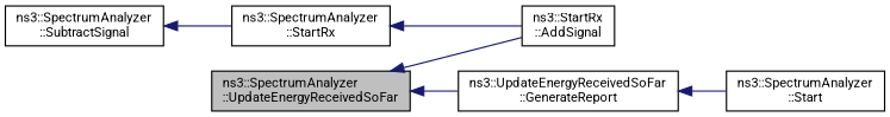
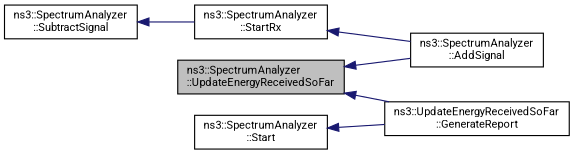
  digraph {
    fontname=Roboto
    rankdir=LR
    node [color=black fillcolor=white fontname=Roboto fontsize=10 shape=record style=filled]
    edge [color=midnightblue dir=back fontname=Roboto fontsize=10 labelfontname=Helvetica labelfontsize=10 style=solid]
    n1 [fillcolor=grey75 fontcolor=black height=0.2 label="ns3::SpectrumAnalyzer\l::UpdateEnergyReceivedSoFar" width=0.4]
-   n2 [height=0.2 label="ns3::StartRx\l::AddSignal" width=0.4]
+   n2 [height=0.2 label="ns3::SpectrumAnalyzer\l::AddSignal" width=0.4]
    n3 [height=0.2 label="ns3::UpdateEnergyReceivedSoFar\l::GenerateReport" width=0.4]
    n4 [height=0.2 label="ns3::SpectrumAnalyzer\l::SubtractSignal" width=0.4]
    n5 [height=0.2 label="ns3::SpectrumAnalyzer\l::StartRx" width=0.4]
    n6 [height=0.2 label="ns3::SpectrumAnalyzer\l::Start" width=0.4]
    n1 -> n2
    n1 -> n3
-   n3 -> n6
+   n6 -> n3
    n4 -> n5
    n5 -> n2
  }
